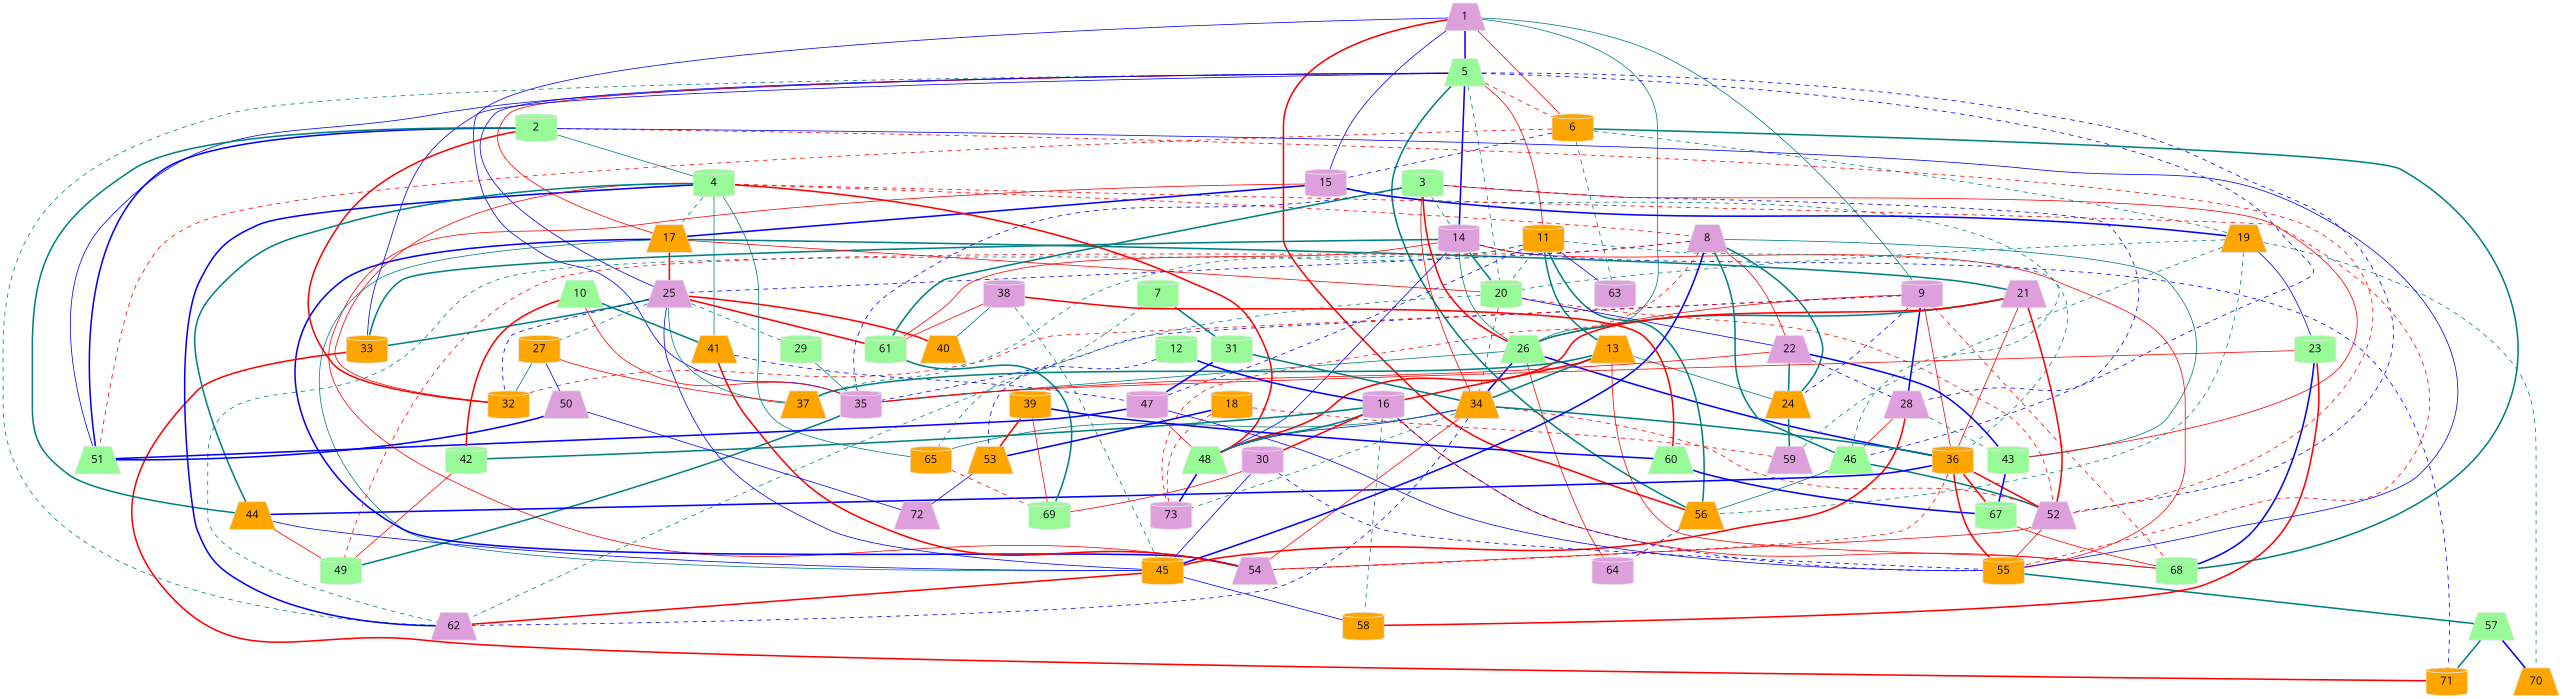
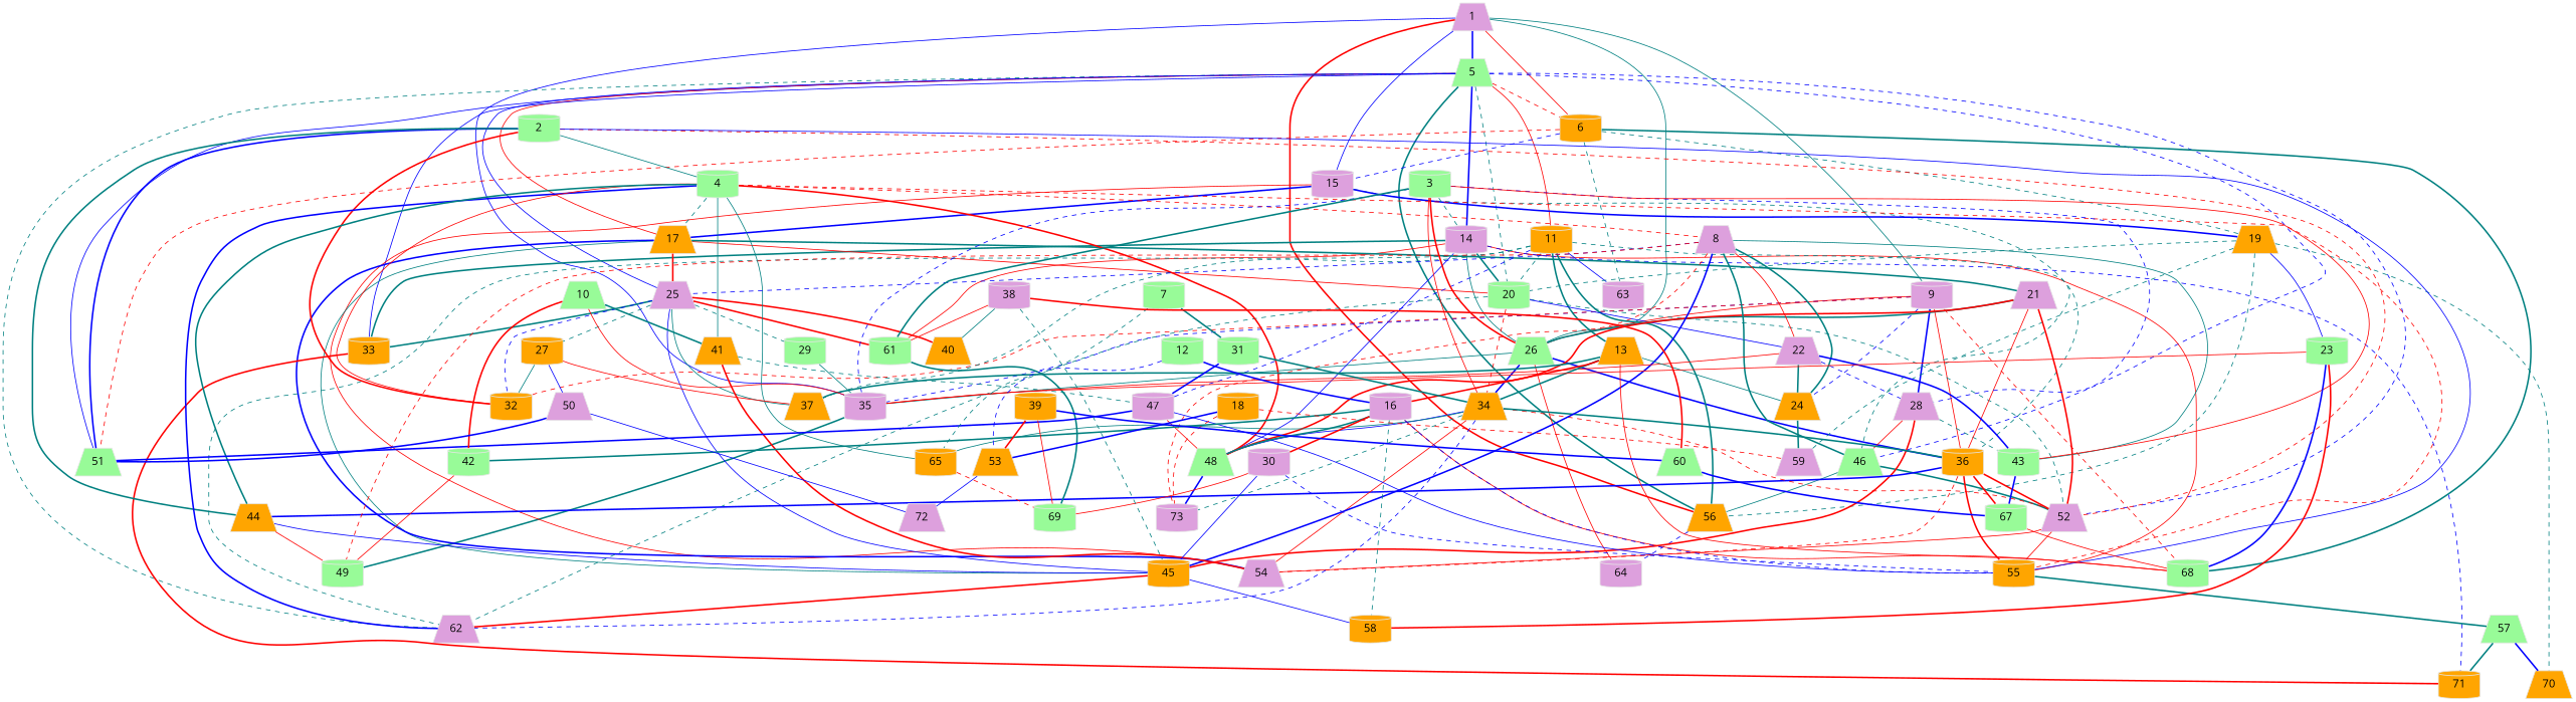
  graph {
    fontname="Open Sans"
    node [color=gray90 fillcolor=orange fontname="Open Sans" shape=cylinder style=filled]
    edge [color=teal fontname="Open Sans" style=bold weight=1.0]
    1 [fillcolor=plum shape=trapezium]
    5 [fillcolor=palegreen shape=trapezium]
    6
    9 [fillcolor=plum]
    26 [fillcolor=palegreen shape=trapezium]
    35 [fillcolor=plum]
    56 [shape=trapezium]
    15 [fillcolor=plum]
    51 [fillcolor=palegreen shape=trapezium]
    52 [fillcolor=plum shape=trapezium]
    14 [fillcolor=plum]
    17 [shape=trapezium]
    62 [fillcolor=plum shape=trapezium]
    11
    20 [fillcolor=palegreen]
    25 [fillcolor=plum shape=trapezium]
    33
    46 [fillcolor=palegreen shape=trapezium]
    19 [shape=trapezium]
    63 [fillcolor=plum]
    68 [fillcolor=palegreen]
    32
    28 [fillcolor=plum shape=trapezium]
    24 [shape=trapezium]
    36
    21 [fillcolor=plum shape=trapezium]
    48 [fillcolor=palegreen shape=trapezium]
    34 [shape=trapezium]
    64 [fillcolor=plum]
    49 [fillcolor=palegreen]
    2 [fillcolor=palegreen]
    4 [fillcolor=palegreen]
    44 [shape=trapezium]
    55
    8 [fillcolor=plum shape=trapezium]
    41 [shape=trapezium]
    65
    45
    54 [fillcolor=plum shape=trapezium]
    57 [fillcolor=palegreen shape=trapezium]
    3 [fillcolor=palegreen]
    43 [fillcolor=palegreen]
    61 [fillcolor=palegreen]
    71
    73 [fillcolor=plum]
    67 [fillcolor=palegreen]
    69 [fillcolor=palegreen]
    22 [fillcolor=plum shape=trapezium]
    47 [fillcolor=plum]
    13 [shape=trapezium]
    37 [shape=trapezium]
    27
    29 [fillcolor=palegreen]
    40 [shape=trapezium]
    59 [fillcolor=plum shape=trapezium]
    23 [fillcolor=palegreen]
    70 [shape=trapezium]
    7 [fillcolor=palegreen]
    31 [fillcolor=palegreen]
    58
    10 [fillcolor=palegreen shape=trapezium]
    42 [fillcolor=palegreen]
    16 [fillcolor=plum]
    12 [fillcolor=palegreen]
    53 [shape=trapezium]
    30 [fillcolor=plum]
    72 [fillcolor=plum shape=trapezium]
    18
    50 [fillcolor=plum shape=trapezium]
    38 [fillcolor=plum]
    60 [fillcolor=palegreen shape=trapezium]
    39
    1 -- 5 [color=blue]
    1 -- 6 [color=red style=solid]
    1 -- 9 [style=solid]
    1 -- 26 [style=solid]
    1 -- 35 [color=blue style=solid]
    1 -- 56 [color=red]
    1 -- 15 [color=blue style=solid]
    5 -- 6 [color=red style=dashed weight=2.0]
    5 -- 56
    5 -- 51 [color=blue style=solid]
    5 -- 52 [color=blue style=dashed]
    5 -- 14 [color=blue]
    5 -- 17 [color=red style=solid]
    5 -- 62 [style=dashed]
    5 -- 11 [color=red style=solid]
    5 -- 20 [style=dashed]
    5 -- 25 [color=blue style=solid]
    5 -- 33 [color=blue style=solid]
    5 -- 46 [color=blue style=dashed]
    6 -- 15 [color=blue style=dashed]
    6 -- 51 [color=red style=dashed]
    6 -- 19 [style=dashed]
    6 -- 63 [style=dashed]
    6 -- 68
    9 -- 26 [color=red style=solid]
    9 -- 35 [color=blue style=dashed]
    9 -- 68 [color=red style=dashed]
    9 -- 32 [color=red style=dashed]
    9 -- 28 [color=blue]
    9 -- 24 [color=blue style=dashed]
    9 -- 36 [color=red style=solid weight=2.0]
    26 -- 35 [style=solid]
    26 -- 36 [color=blue]
    26 -- 34 [color=blue]
    26 -- 64 [color=red style=solid]
    35 -- 49
    56 -- 64 [color=blue style=dashed]
    15 -- 17 [color=blue]
    15 -- 46 [style=dashed]
    15 -- 19 [color=blue]
    15 -- 54 [color=red style=solid]
    52 -- 55 [color=red style=solid]
    52 -- 54 [color=red style=solid]
    14 -- 26 [style=solid]
    14 -- 20
    14 -- 33
    14 -- 48 [color=blue style=solid]
    14 -- 55 [color=red style=solid]
    14 -- 61 [color=red style=solid weight=2.0]
    14 -- 71 [color=blue style=dashed]
    17 -- 20 [color=red style=solid]
    17 -- 25 [color=red]
    17 -- 21
    17 -- 45 [style=solid]
    17 -- 54 [color=blue]
    11 -- 56
    11 -- 62 [style=dashed]
    11 -- 20 [style=dashed weight=3.0]
    11 -- 63 [color=blue style=solid]
    11 -- 36 [style=dashed]
    11 -- 47 [color=blue style=dashed]
    11 -- 13 [weight=2.0]
    11 -- 37 [style=dashed]
-   20 -- 52 [color=red style=dashed]
+   20 -- 52 [style=dashed]
    20 -- 62 [style=dashed]
    20 -- 34 [color=red style=dashed]
    20 -- 22 [color=blue style=solid]
    25 -- 33
    25 -- 32 [color=blue style=dashed]
    25 -- 45 [color=blue style=solid]
    25 -- 61 [color=red]
    25 -- 37 [style=solid]
    25 -- 27 [style=dashed]
    25 -- 29 [style=dashed]
    25 -- 40 [color=red]
    33 -- 71 [color=red]
    46 -- 56 [style=solid]
    46 -- 52
    19 -- 56 [style=dashed]
    19 -- 20 [style=dashed]
    19 -- 59 [style=dashed]
    19 -- 23 [color=blue style=solid]
    19 -- 70 [style=dashed weight=2.0]
    28 -- 46 [color=red style=solid]
    28 -- 45 [color=red weight=2.0]
    28 -- 43 [style=dashed]
    24 -- 59
    36 -- 52 [color=red]
    36 -- 44 [color=blue]
    36 -- 55 [color=red weight=2.0]
    36 -- 54 [color=red style=dashed]
    36 -- 67 [color=red]
    21 -- 26
    21 -- 52 [color=red]
    21 -- 36 [color=red style=solid weight=3.0]
    21 -- 48 [color=red]
    48 -- 73 [color=blue]
    34 -- 52 [color=red style=dashed]
    34 -- 62 [color=blue style=dashed]
    34 -- 36
    34 -- 48 [color=blue style=solid]
    34 -- 65 [style=solid]
    34 -- 54 [color=red style=solid]
    34 -- 73 [style=dashed]
    2 -- 51 [color=blue]
    2 -- 52 [color=red style=dashed]
    2 -- 32 [color=red]
    2 -- 4 [style=solid]
    2 -- 44
    2 -- 55 [color=blue style=solid]
    4 -- 17 [style=dashed]
    4 -- 62 [color=blue]
    4 -- 32 [color=red style=solid]
    4 -- 48 [color=red]
    4 -- 44
    4 -- 55 [color=red style=dashed]
    4 -- 8 [color=red style=dashed weight=2.0]
    4 -- 41 [style=solid]
    4 -- 65 [style=solid]
    44 -- 49 [color=red style=solid]
    44 -- 45 [color=blue style=solid]
    55 -- 57
    8 -- 25 [color=blue style=dashed]
    8 -- 46
    8 -- 24
    8 -- 49 [color=red style=dashed]
    8 -- 45 [color=blue]
    8 -- 43 [style=solid]
    8 -- 73 [color=red style=dashed]
    8 -- 22 [color=red style=solid]
    41 -- 54 [color=red]
-   41 -- 47 [color=blue style=dashed]
+   41 -- 47 [style=dashed]
    65 -- 69 [color=red style=dashed]
    45 -- 62 [color=red]
    45 -- 58 [color=blue style=solid]
    57 -- 71
    57 -- 70 [color=blue]
    3 -- 26 [color=red]
    3 -- 35 [color=blue style=dashed]
    3 -- 14 [style=dashed weight=3.0]
    3 -- 28 [color=blue style=dashed]
    3 -- 34 [color=red style=solid]
    3 -- 43 [color=red style=solid]
    3 -- 61
    43 -- 67 [color=blue]
    61 -- 69
    67 -- 68 [color=red style=solid]
    22 -- 35 [color=red style=solid]
    22 -- 28 [color=blue style=dashed]
    22 -- 24
    22 -- 43 [color=blue]
    47 -- 51 [color=blue]
    47 -- 48 [color=red style=solid]
    47 -- 55 [color=blue style=solid]
    13 -- 68 [color=red style=solid]
    13 -- 24 [style=solid]
    13 -- 34
    13 -- 37
    13 -- 16 [color=red]
    27 -- 32 [style=solid]
    27 -- 37 [color=red style=solid]
    27 -- 50 [color=blue style=solid]
    29 -- 35 [style=solid]
    23 -- 35 [color=red style=solid]
    23 -- 68 [color=blue]
    23 -- 58 [color=red]
    7 -- 65 [style=dashed]
    7 -- 31
    31 -- 34
    31 -- 47 [color=blue]
    10 -- 35 [color=red style=solid]
    10 -- 41
    10 -- 42 [color=red]
    42 -- 49 [color=red style=solid]
    16 -- 68 [color=red style=solid]
    16 -- 48
    16 -- 55 [color=blue style=dashed]
    16 -- 58 [style=dashed]
    16 -- 42
    16 -- 30 [color=red]
    12 -- 16 [color=blue weight=2.0]
    12 -- 53 [color=blue style=dashed]
    53 -- 72 [color=blue style=solid]
    30 -- 55 [color=blue style=dashed]
    30 -- 45 [color=blue style=solid]
    30 -- 69 [color=red style=solid]
    18 -- 73 [color=red style=dashed]
    18 -- 59 [color=red style=dashed]
    18 -- 53 [color=blue]
    50 -- 51 [color=blue]
    50 -- 72 [color=blue style=solid]
    38 -- 45 [style=dashed]
    38 -- 61 [color=red style=solid]
    38 -- 40 [style=solid]
    38 -- 60 [color=red]
    60 -- 67 [color=blue]
    39 -- 69 [color=red style=solid]
    39 -- 53 [color=red]
    39 -- 60 [color=blue]
  }
